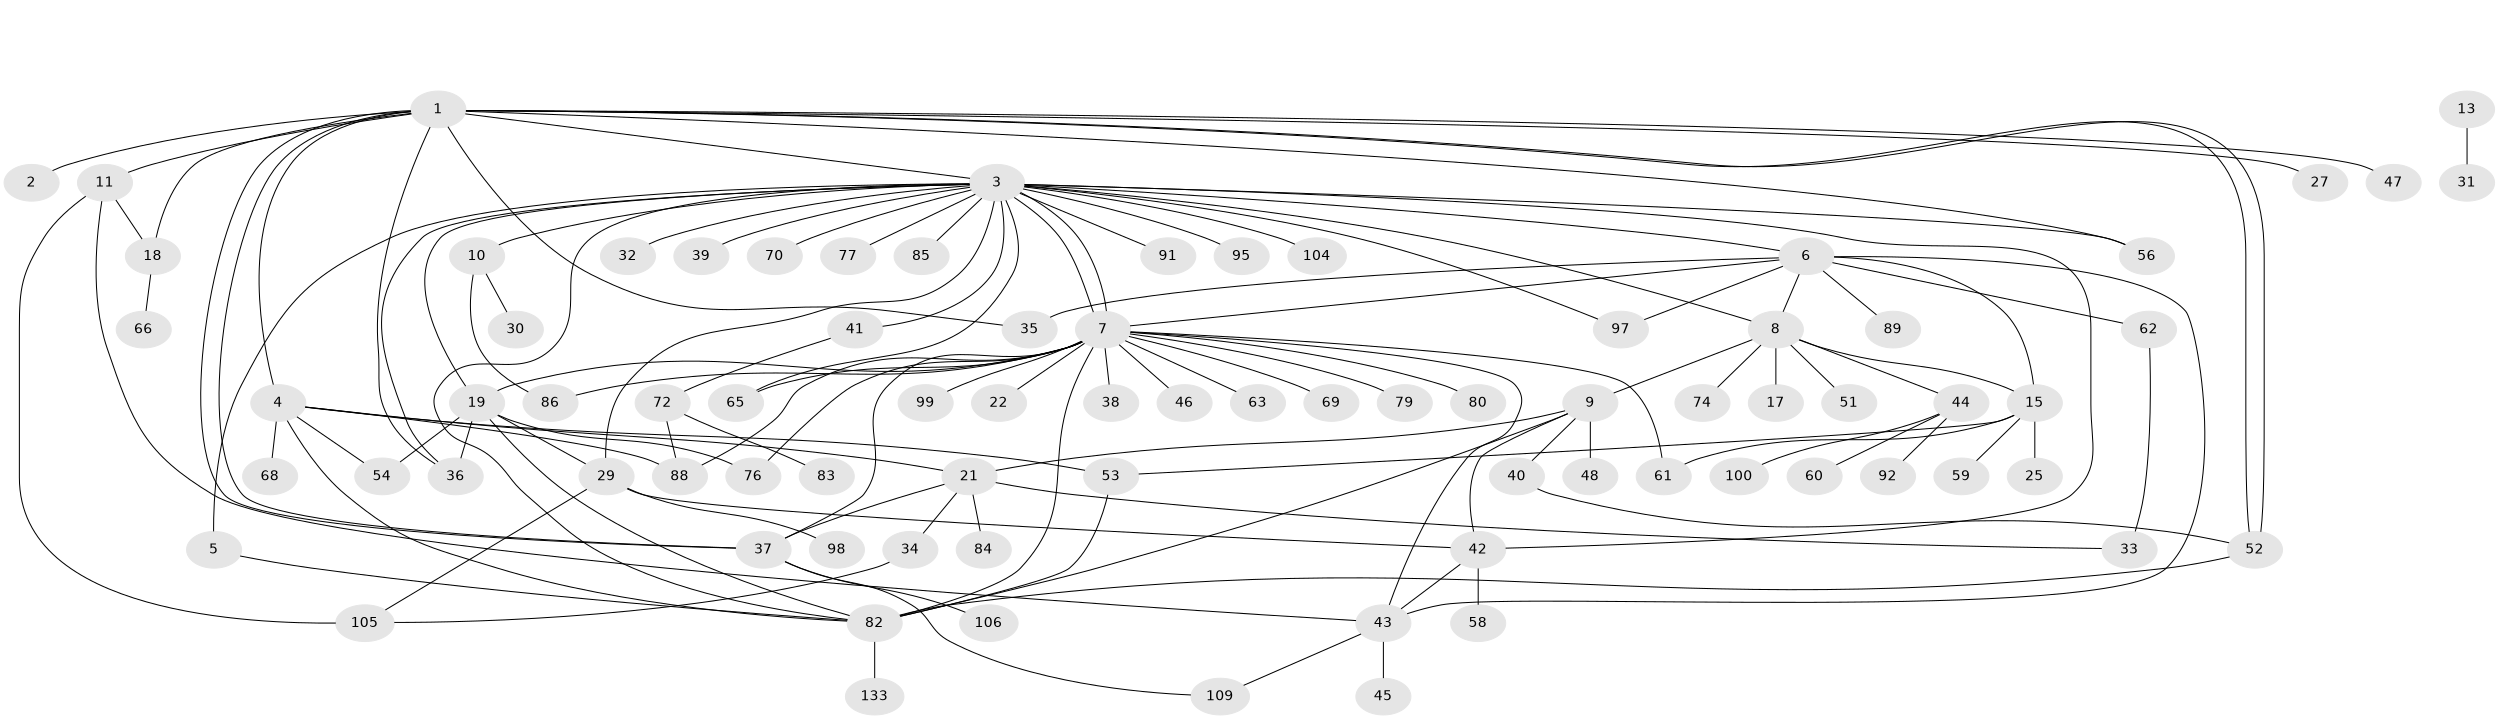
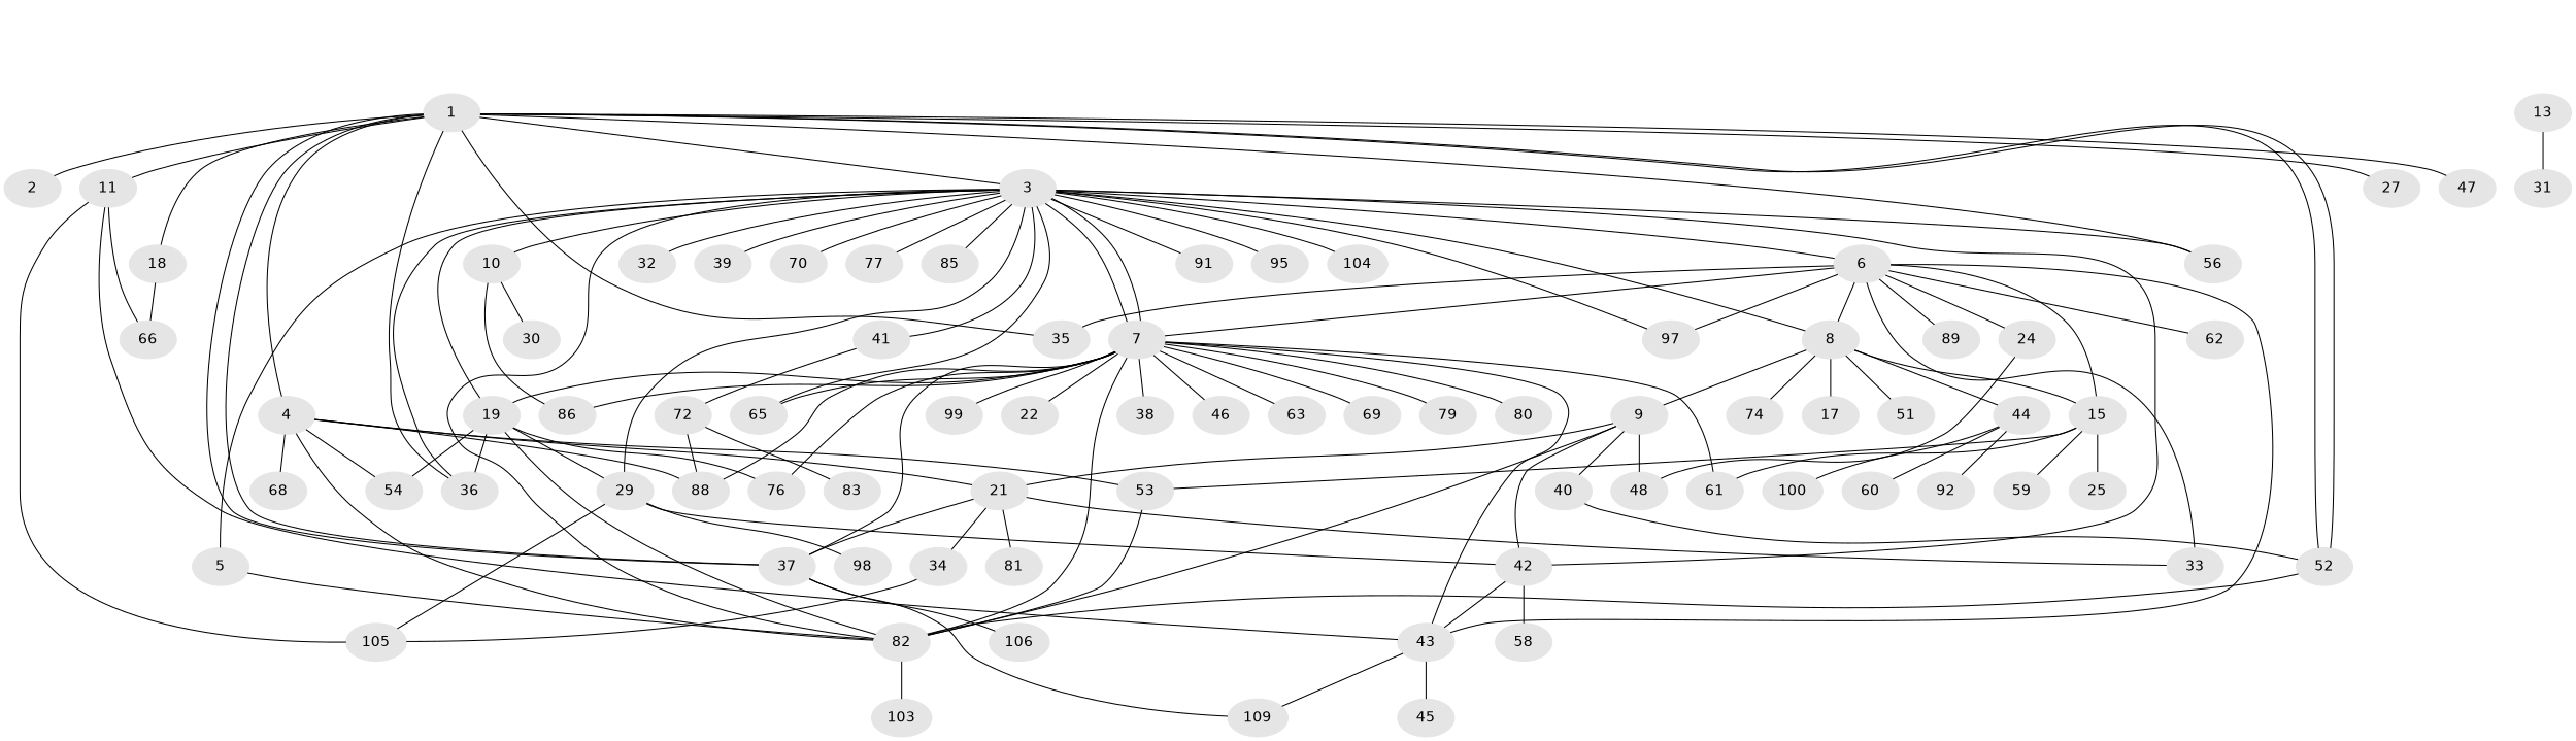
  graph {
    fontname="DejaVu Sans"
    node [color=gray90 fontname="DejaVu Sans" style=filled]
    edge [fontname="DejaVu Sans"]
    1 [super="+75"]
    2
    3 [super="+14"]
    4 [super="+108"]
    11 [super="+55"]
    18
    27
    35
    36 [super="+78"]
    37 [super="+94"]
    47
    52 [super="+110"]
    56
    5
    6 [super="+12"]
    7 [super="+23"]
    8 [super="+50"]
    10
    19 [super="+49"]
    29 [super="+67"]
    32
    39 [super="+71"]
    41
    42 [super="+87"]
    65
    70
    77
    82 [super="+90"]
    85
    91
    95
    97 [super="+107"]
    104
    21 [super="+26"]
    53
    54 [super="+73"]
    68
    88
    43 [super="+64"]
    105
    66
    106
    109
    45
    15 [super="+20"]
+   24 [super="+93"]
    33
    62
    89
    22
    38
    46
    61 [super="+101"]
    63
    69
    76
    79
    80
    86
    99
    9 [super="+16"]
    17
    44
    51
    74
    30
    98
    72 [super="+102"]
    58
-   103 [label=133]
+   103
    34 [super="+96"]
-   84
+   84 [label=81]
    25
    59
    48
    40
    13
    31
    60
    92
    100
    83
    1 -- 2
    1 -- 3
    1 -- 4
    1 -- 11
    1 -- 18
    1 -- 27
    1 -- 35
    1 -- 36
    1 -- 37
    1 -- 37
    1 -- 47
    1 -- 52
    1 -- 52
    1 -- 56
    3 -- 36
    3 -- 56
    3 -- 5
    3 -- 6
    3 -- 7
    3 -- 7
    3 -- 8
    3 -- 10
    3 -- 19
    3 -- 29
    3 -- 32
    3 -- 39
    3 -- 41
    3 -- 42
    3 -- 65
    3 -- 70
    3 -- 77
    3 -- 82
    3 -- 85
    3 -- 91
    3 -- 95
    3 -- 97
    3 -- 104
    4 -- 82
    4 -- 21
    4 -- 53
    4 -- 54
    4 -- 68
    4 -- 88
-   11 -- 18
+   11 -- 66
    11 -- 43
    11 -- 105
    18 -- 66
    37 -- 106
    37 -- 109
    52 -- 82
    5 -- 82
    6 -- 35
    6 -- 7 [weight=2]
    6 -- 8
    6 -- 97
    6 -- 43
    6 -- 15
-   62 -- 33
+   6 -- 24
+   6 -- 33
    6 -- 62
    6 -- 89
    7 -- 37
    7 -- 19 [weight=3]
    7 -- 65 [weight=2]
    7 -- 82 [weight=2]
    7 -- 88
    7 -- 43
    7 -- 22
    7 -- 38
    7 -- 46
    7 -- 61
    7 -- 63
    7 -- 69
    7 -- 76
    7 -- 79
    7 -- 80
    7 -- 86
    7 -- 99
    8 -- 15
    8 -- 9
    8 -- 17
    8 -- 44
    8 -- 51
    8 -- 74 [weight=2]
    10 -- 86
    10 -- 30
    19 -- 36
    19 -- 29
    19 -- 82
    19 -- 54
    19 -- 76
    29 -- 42
    29 -- 105
    29 -- 98
    41 -- 72
    42 -- 43
    42 -- 58
    82 -- 103
    21 -- 37
    21 -- 33
    21 -- 34
    21 -- 84
    53 -- 82
    43 -- 109
    43 -- 45
    15 -- 53
    15 -- 61
    15 -- 25
    15 -- 59
+   24 -- 48
    9 -- 42
    9 -- 82
    9 -- 21
    9 -- 48
    9 -- 40
    44 -- 60
    44 -- 92
    44 -- 100
    72 -- 88
    72 -- 83
    34 -- 105
    40 -- 52
    13 -- 31
  }
